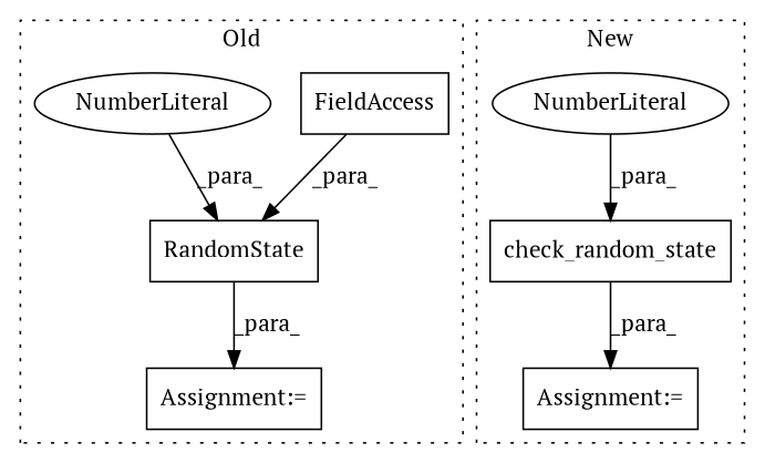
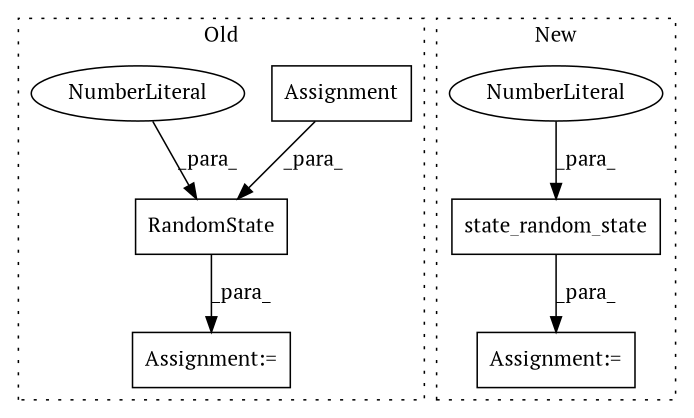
  digraph {
    fontname="PT Serif"
    node [a=32 fontname="PT Serif" l=1 shape=box]
    edge [fontname="PT Serif"]
    n1 [l="12,1" label=RandomState s="7002,7016"]
-   n2 [a=22 l=12 label=FieldAccess s=6989]
+   n2 [a=22 l=12 label=Assignment s=6989]
    n3 [a=34 l=2 label=NumberLiteral s=7014 shape=ellipse]
    n4 [a=7 label="Assignment:=" s=6988]
-   n5 [l="19,1" label=check_random_state s="6809,6829"]
+   n5 [l="19,1" label=state_random_state s="6809,6829"]
    n6 [a=7 label="Assignment:=" s=6808]
    n7 [a=34 label=NumberLiteral s=6828 shape=ellipse]
    subgraph cluster_1 {
      label=Old
      style=dotted
      n1
      n2
      n3
      n4
    }
    subgraph cluster_2 {
      label=New
      style=dotted
      n5
      n6
      n7
    }
    n1 -> n4 [label=_para_]
    n2 -> n1 [label=_para_]
    n3 -> n1 [label=_para_]
    n5 -> n6 [label=_para_]
    n7 -> n5 [label=_para_]
  }
